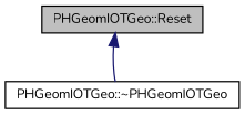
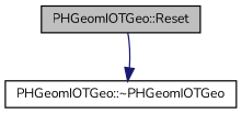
  digraph {
    rankdir=TB
    fontname=Nunito
    node [color=black fontname=Nunito fontsize=10 shape=record]
    n1 [fillcolor=grey75 fontcolor=black height=0.2 label="PHGeomIOTGeo::Reset" style=filled width=0.4]
    n2 [height=0.2 label="PHGeomIOTGeo::~PHGeomIOTGeo" width=0.4]
-   n1 -> n2 [color=midnightblue dir=back fontname=Nunito fontsize=10 labelfontname=FreeSans labelfontsize=10 style=solid]
+   n2 -> n1 [color=midnightblue dir=back fontname=Nunito fontsize=10 labelfontname=FreeSans labelfontsize=10 style=solid]
  }
